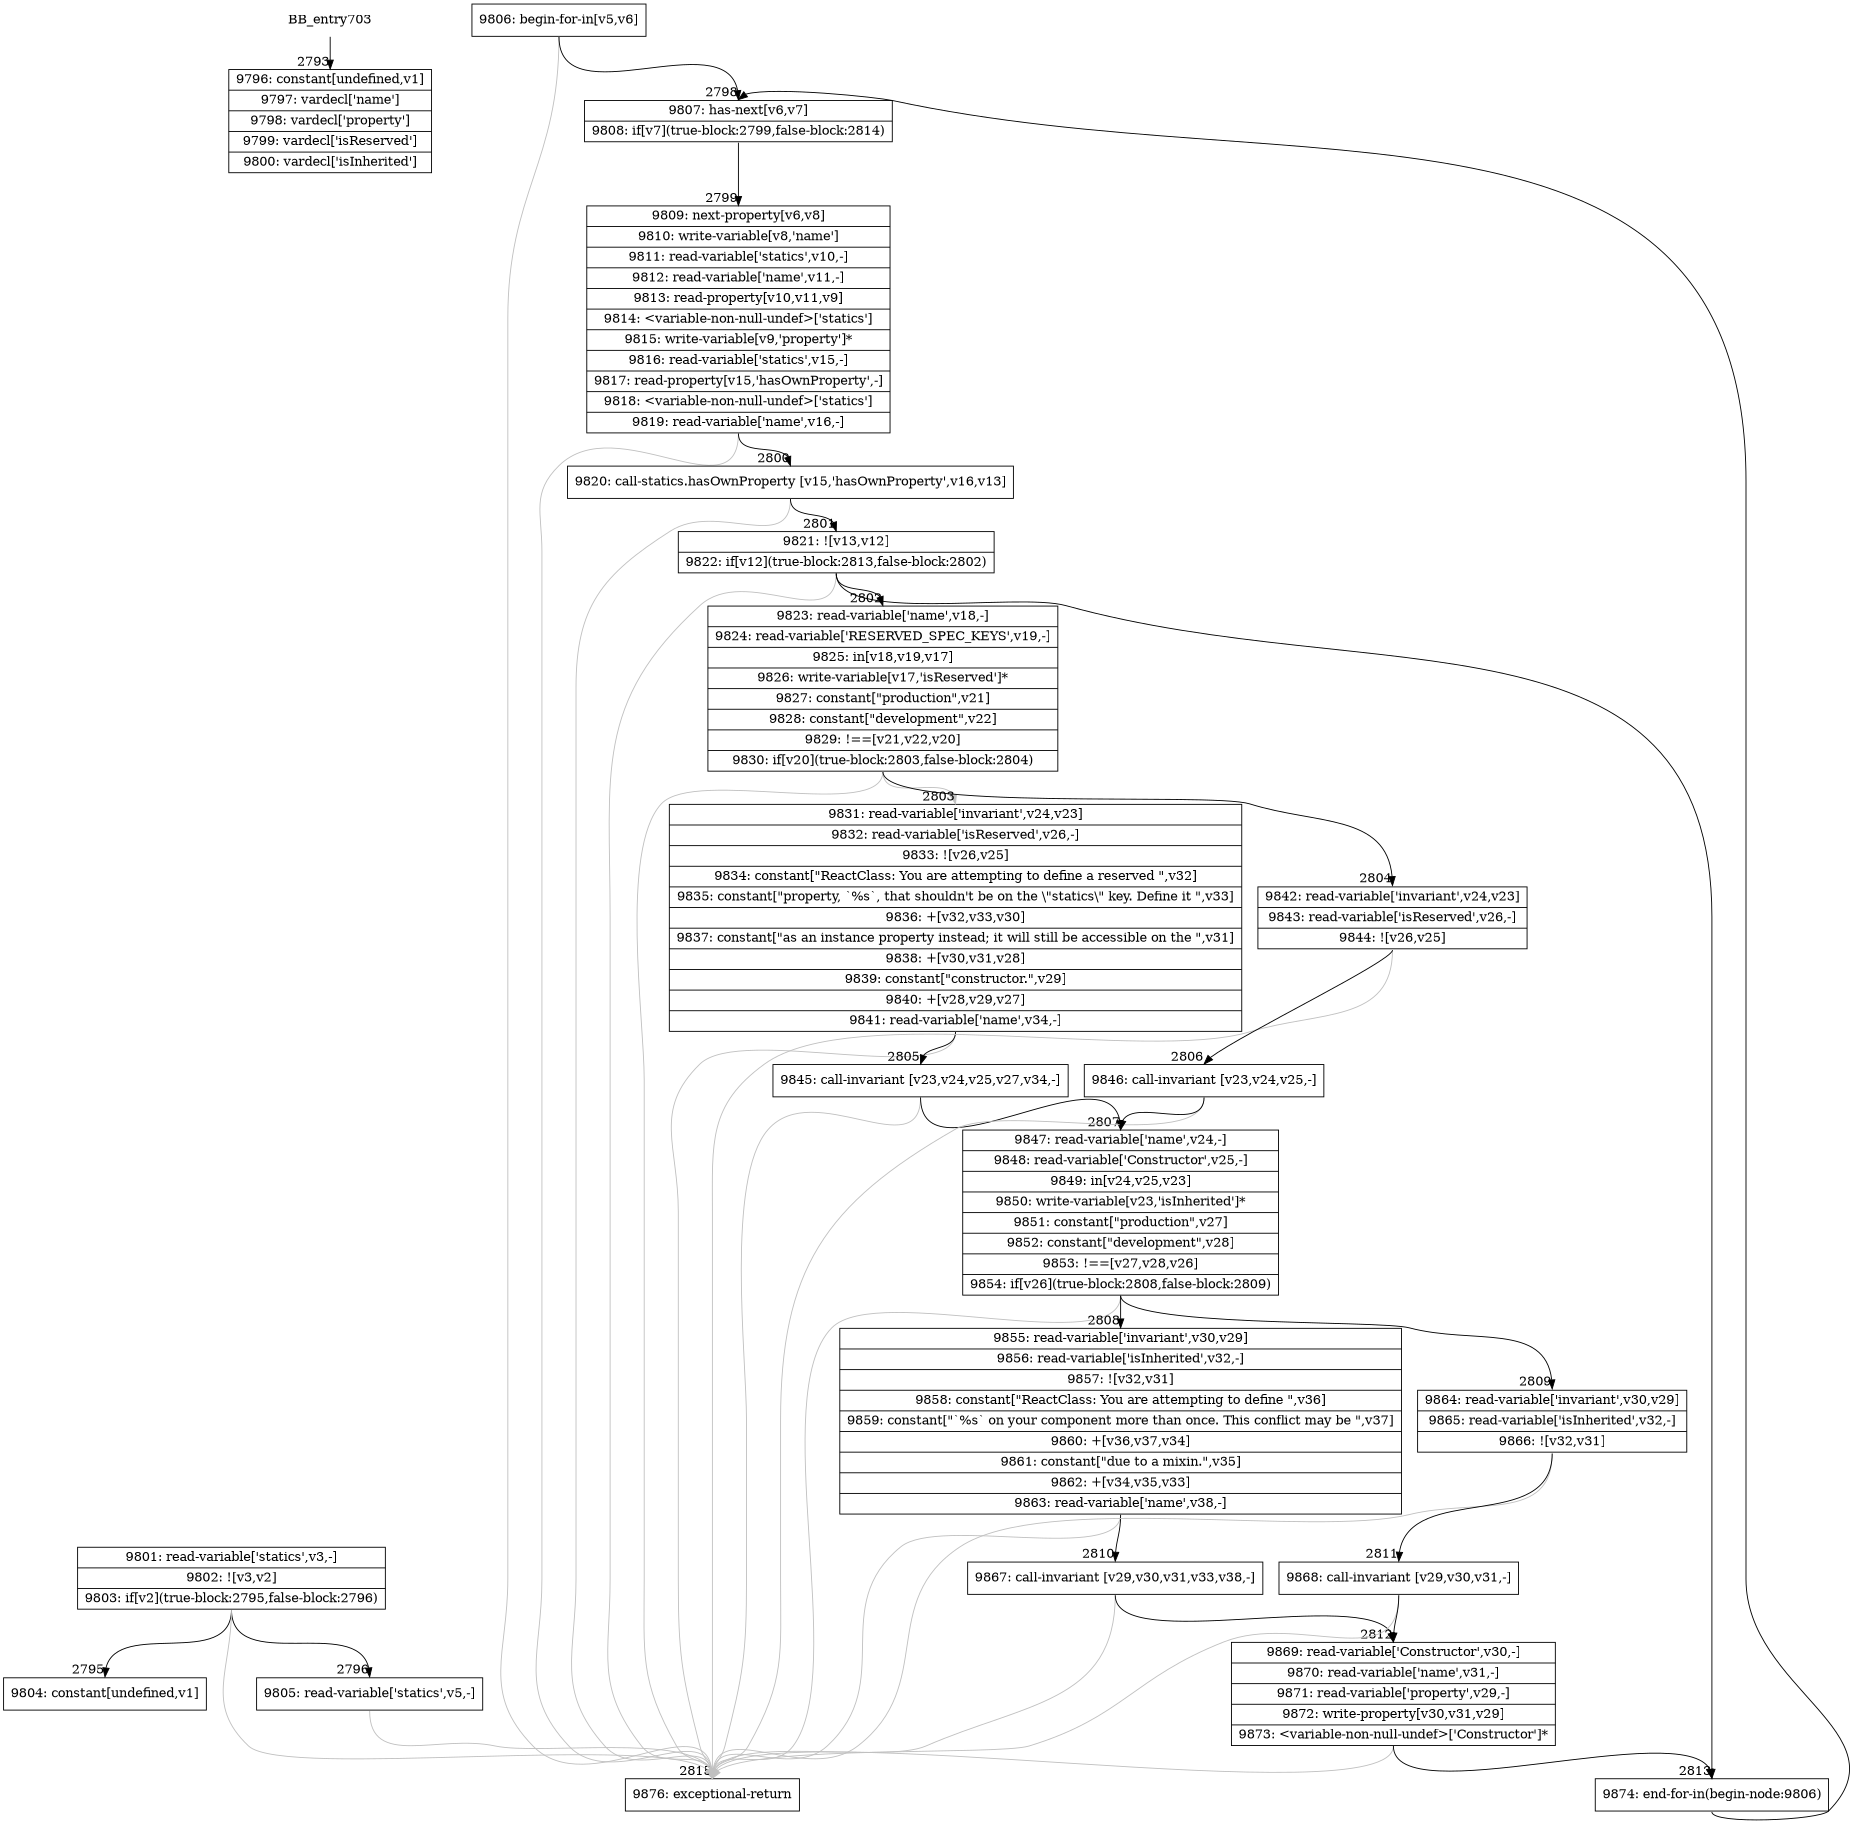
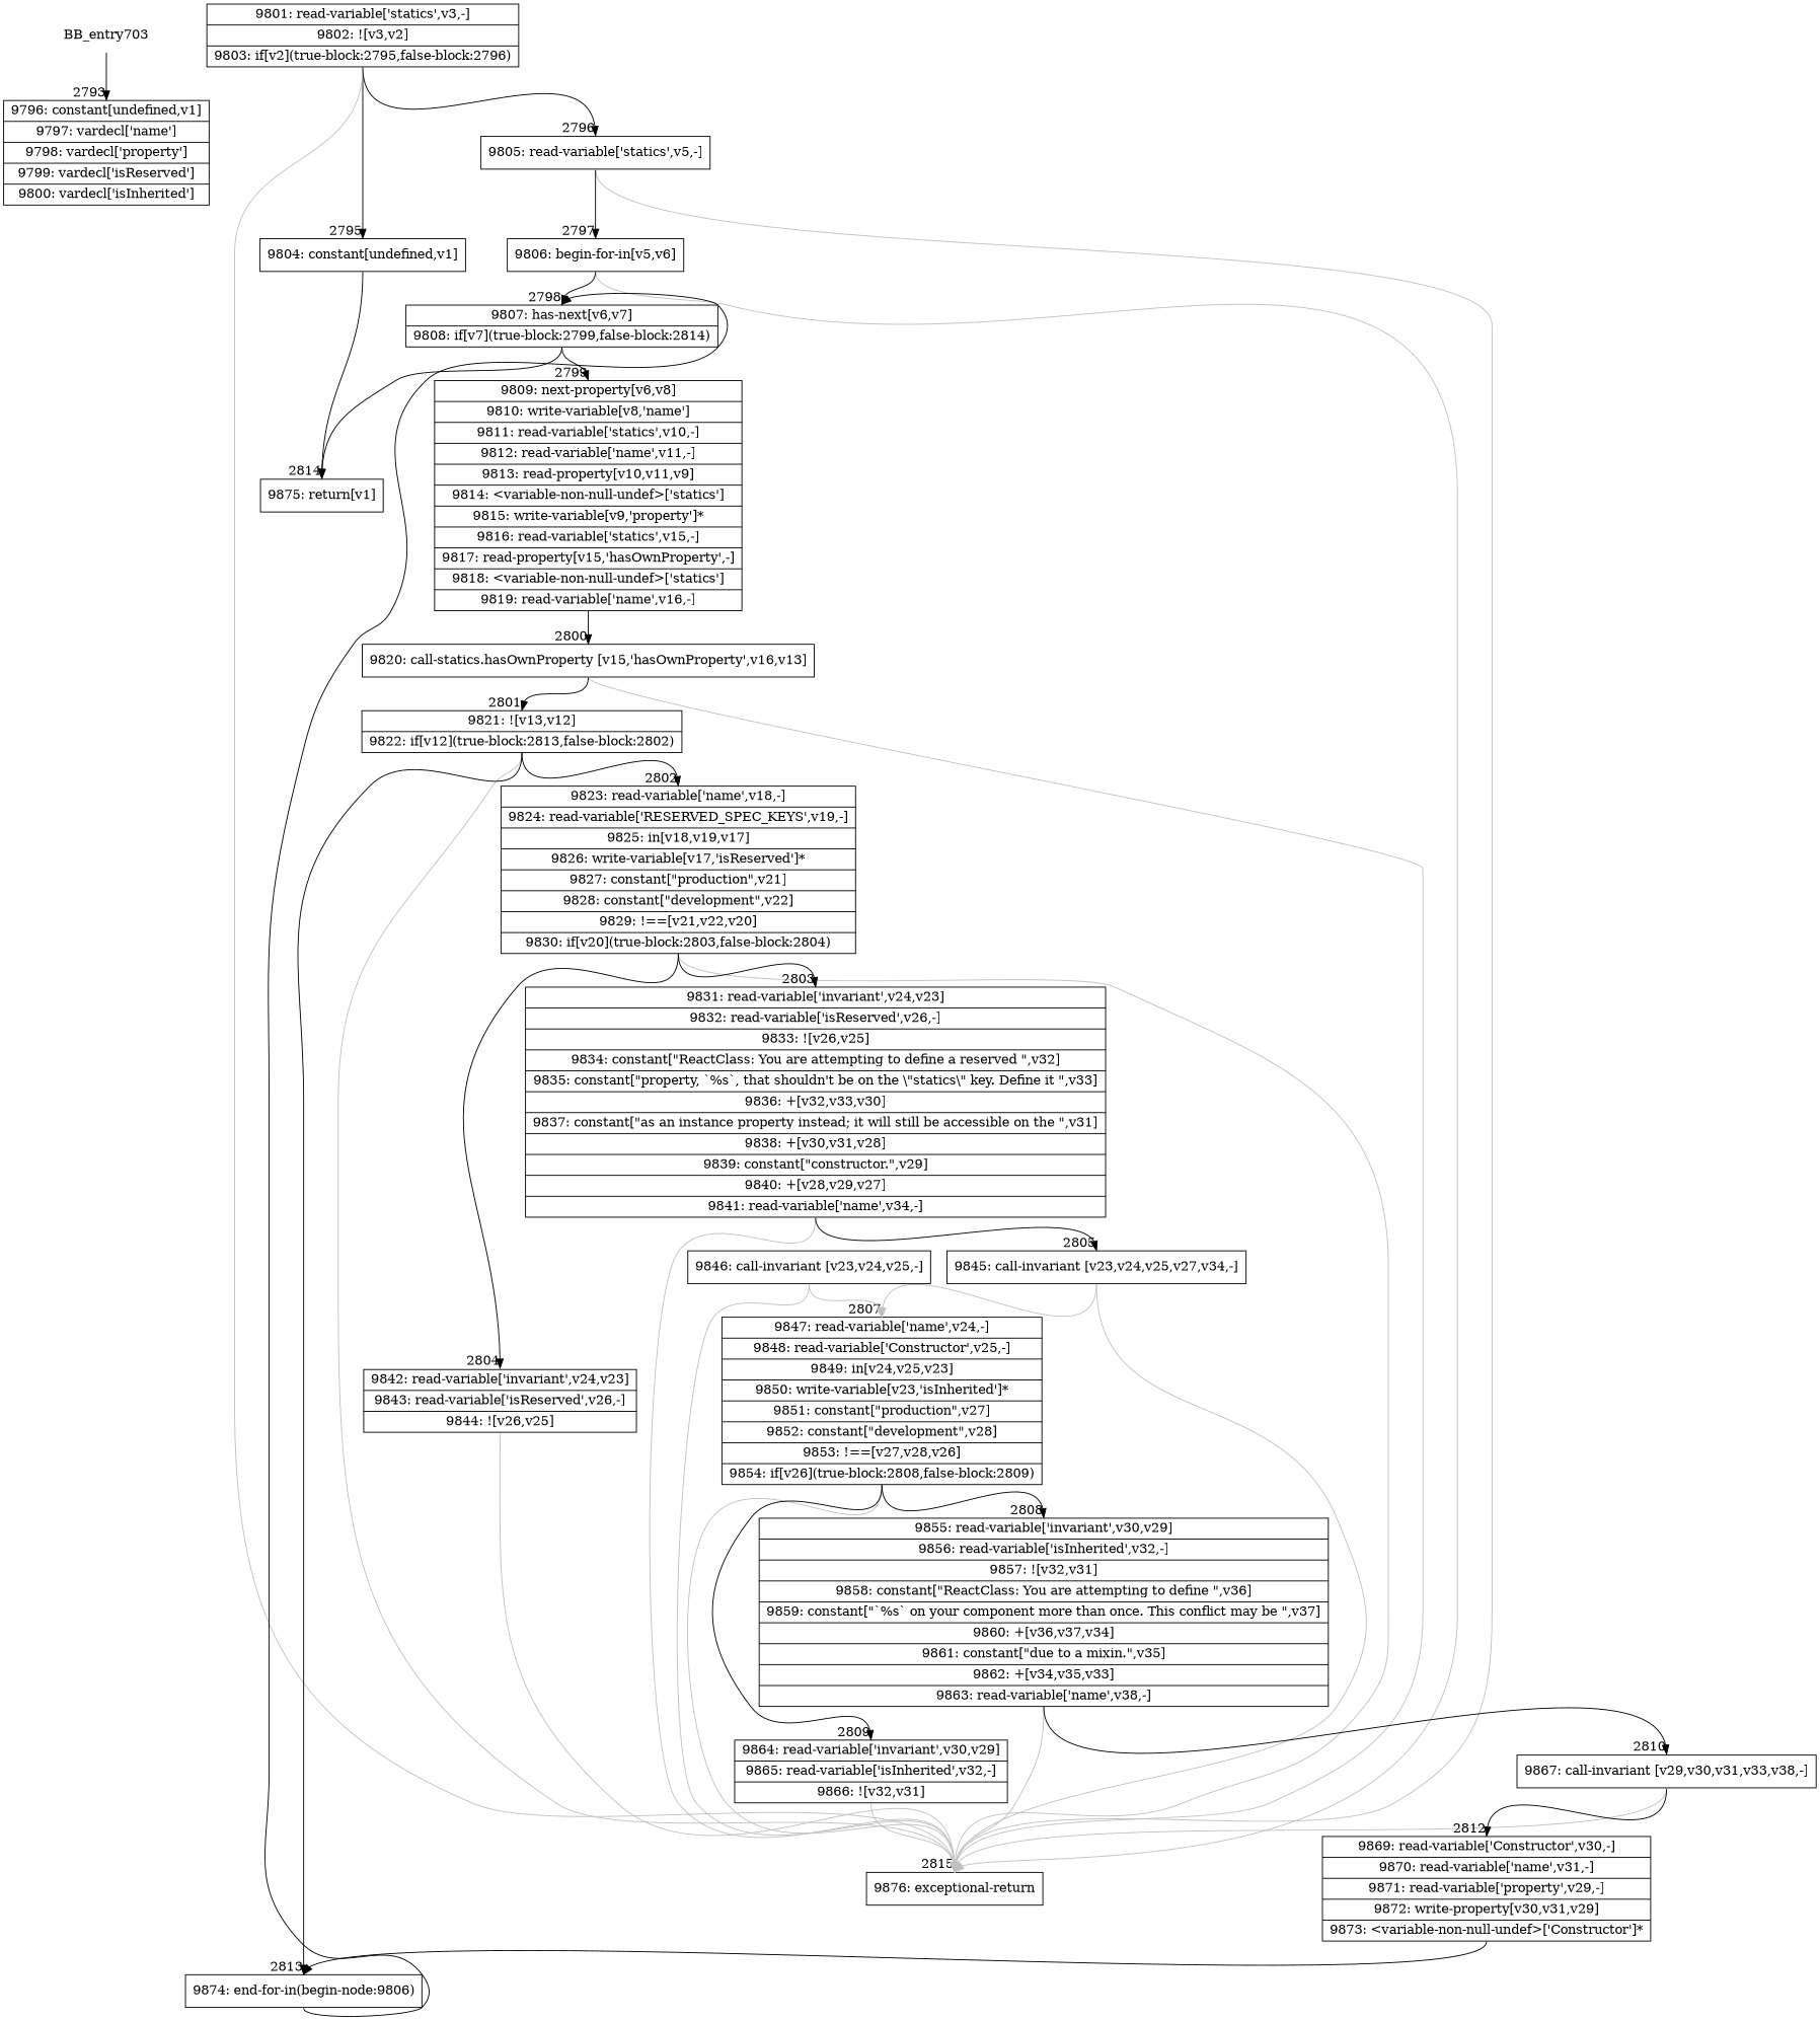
  digraph {
    rankdir=TD
    node [shape=record]
    edge [headport=n tailport=s]
    n1 [label=BB_entry703 shape=none]
    n2 [label="{9796: constant[undefined,v1]|9797: vardecl['name']|9798: vardecl['property']|9799: vardecl['isReserved']|9800: vardecl['isInherited']}"]
    n3 [label="{9801: read-variable['statics',v3,-]|9802: ![v3,v2]|9803: if[v2](true-block:2795,false-block:2796)}"]
    n4 [label="{9804: constant[undefined,v1]}"]
    n5 [label="{9805: read-variable['statics',v5,-]}"]
    n6 [label="{9876: exceptional-return}"]
+   n7 [label="{9875: return[v1]}"]
    n8 [label="{9806: begin-for-in[v5,v6]}"]
    n9 [label="{9807: has-next[v6,v7]|9808: if[v7](true-block:2799,false-block:2814)}"]
    n10 [label="{9809: next-property[v6,v8]|9810: write-variable[v8,'name']|9811: read-variable['statics',v10,-]|9812: read-variable['name',v11,-]|9813: read-property[v10,v11,v9]|9814: \<variable-non-null-undef\>['statics']|9815: write-variable[v9,'property']*|9816: read-variable['statics',v15,-]|9817: read-property[v15,'hasOwnProperty',-]|9818: \<variable-non-null-undef\>['statics']|9819: read-variable['name',v16,-]}"]
    n11 [label="{9820: call-statics.hasOwnProperty [v15,'hasOwnProperty',v16,v13]}"]
    n12 [label="{9821: ![v13,v12]|9822: if[v12](true-block:2813,false-block:2802)}"]
    n13 [label="{9874: end-for-in(begin-node:9806)}"]
    n14 [label="{9823: read-variable['name',v18,-]|9824: read-variable['RESERVED_SPEC_KEYS',v19,-]|9825: in[v18,v19,v17]|9826: write-variable[v17,'isReserved']*|9827: constant[\"production\",v21]|9828: constant[\"development\",v22]|9829: !==[v21,v22,v20]|9830: if[v20](true-block:2803,false-block:2804)}"]
    n15 [label="{9831: read-variable['invariant',v24,v23]|9832: read-variable['isReserved',v26,-]|9833: ![v26,v25]|9834: constant[\"ReactClass: You are attempting to define a reserved \",v32]|9835: constant[\"property, `%s`, that shouldn't be on the \\\"statics\\\" key. Define it \",v33]|9836: +[v32,v33,v30]|9837: constant[\"as an instance property instead; it will still be accessible on the \",v31]|9838: +[v30,v31,v28]|9839: constant[\"constructor.\",v29]|9840: +[v28,v29,v27]|9841: read-variable['name',v34,-]}"]
    n16 [label="{9842: read-variable['invariant',v24,v23]|9843: read-variable['isReserved',v26,-]|9844: ![v26,v25]}"]
    n17 [label="{9845: call-invariant [v23,v24,v25,v27,v34,-]}"]
    n18 [label="{9846: call-invariant [v23,v24,v25,-]}"]
    n19 [label="{9847: read-variable['name',v24,-]|9848: read-variable['Constructor',v25,-]|9849: in[v24,v25,v23]|9850: write-variable[v23,'isInherited']*|9851: constant[\"production\",v27]|9852: constant[\"development\",v28]|9853: !==[v27,v28,v26]|9854: if[v26](true-block:2808,false-block:2809)}"]
    n20 [label="{9855: read-variable['invariant',v30,v29]|9856: read-variable['isInherited',v32,-]|9857: ![v32,v31]|9858: constant[\"ReactClass: You are attempting to define \",v36]|9859: constant[\"`%s` on your component more than once. This conflict may be \",v37]|9860: +[v36,v37,v34]|9861: constant[\"due to a mixin.\",v35]|9862: +[v34,v35,v33]|9863: read-variable['name',v38,-]}"]
    n21 [label="{9864: read-variable['invariant',v30,v29]|9865: read-variable['isInherited',v32,-]|9866: ![v32,v31]}"]
    n22 [label="{9867: call-invariant [v29,v30,v31,v33,v38,-]}"]
-   n23 [label="{9868: call-invariant [v29,v30,v31,-]}"]
    n24 [label="{9869: read-variable['Constructor',v30,-]|9870: read-variable['name',v31,-]|9871: read-variable['property',v29,-]|9872: write-property[v30,v31,v29]|9873: \<variable-non-null-undef\>['Constructor']*}"]
    n1 -> n2 [headlabel="    2793"]
    n3 -> n4 [headlabel="      2795"]
    n3 -> n5 [headlabel="      2796"]
    n3 -> n6 [color=gray headlabel="      2815"]
+   n4 -> n7 [headlabel="      2814"]
    n5 -> n6 [color=gray]
+   n5 -> n8 [headlabel="      2797"]
    n8 -> n6 [color=gray]
    n8 -> n9 [headlabel="      2798"]
+   n9 -> n7
    n9 -> n10 [headlabel="      2799"]
-   n10 -> n6 [color=gray]
    n10 -> n11 [headlabel="      2800"]
    n11 -> n6 [color=gray]
    n11 -> n12 [headlabel="      2801"]
    n12 -> n6 [color=gray]
    n12 -> n13 [headlabel="      2813"]
    n12 -> n14 [headlabel="      2802"]
    n13 -> n9
    n14 -> n6 [color=gray]
-   n14 -> n15 [headlabel="      2803" color=gray]
+   n14 -> n15 [headlabel="      2803"]
    n14 -> n16 [headlabel="      2804"]
    n15 -> n6 [color=gray]
    n15 -> n17 [headlabel="      2805"]
    n16 -> n6 [color=gray]
-   n16 -> n18 [headlabel="      2806"]
    n17 -> n6 [color=gray]
-   n17 -> n19 [headlabel="      2807"]
+   n17 -> n19 [headlabel="      2807" color=gray]
    n18 -> n6 [color=gray]
-   n18 -> n19
+   n18 -> n19 [color=gray]
    n19 -> n6 [color=gray]
    n19 -> n20 [headlabel="      2808"]
    n19 -> n21 [headlabel="      2809"]
    n20 -> n6 [color=gray]
    n20 -> n22 [headlabel="      2810"]
    n21 -> n6 [color=gray]
-   n21 -> n23 [headlabel="      2811"]
    n22 -> n6 [color=gray]
    n22 -> n24 [headlabel="      2812"]
-   n23 -> n6 [color=gray]
-   n23 -> n24
-   n24 -> n6 [color=gray]
    n24 -> n13
  }
